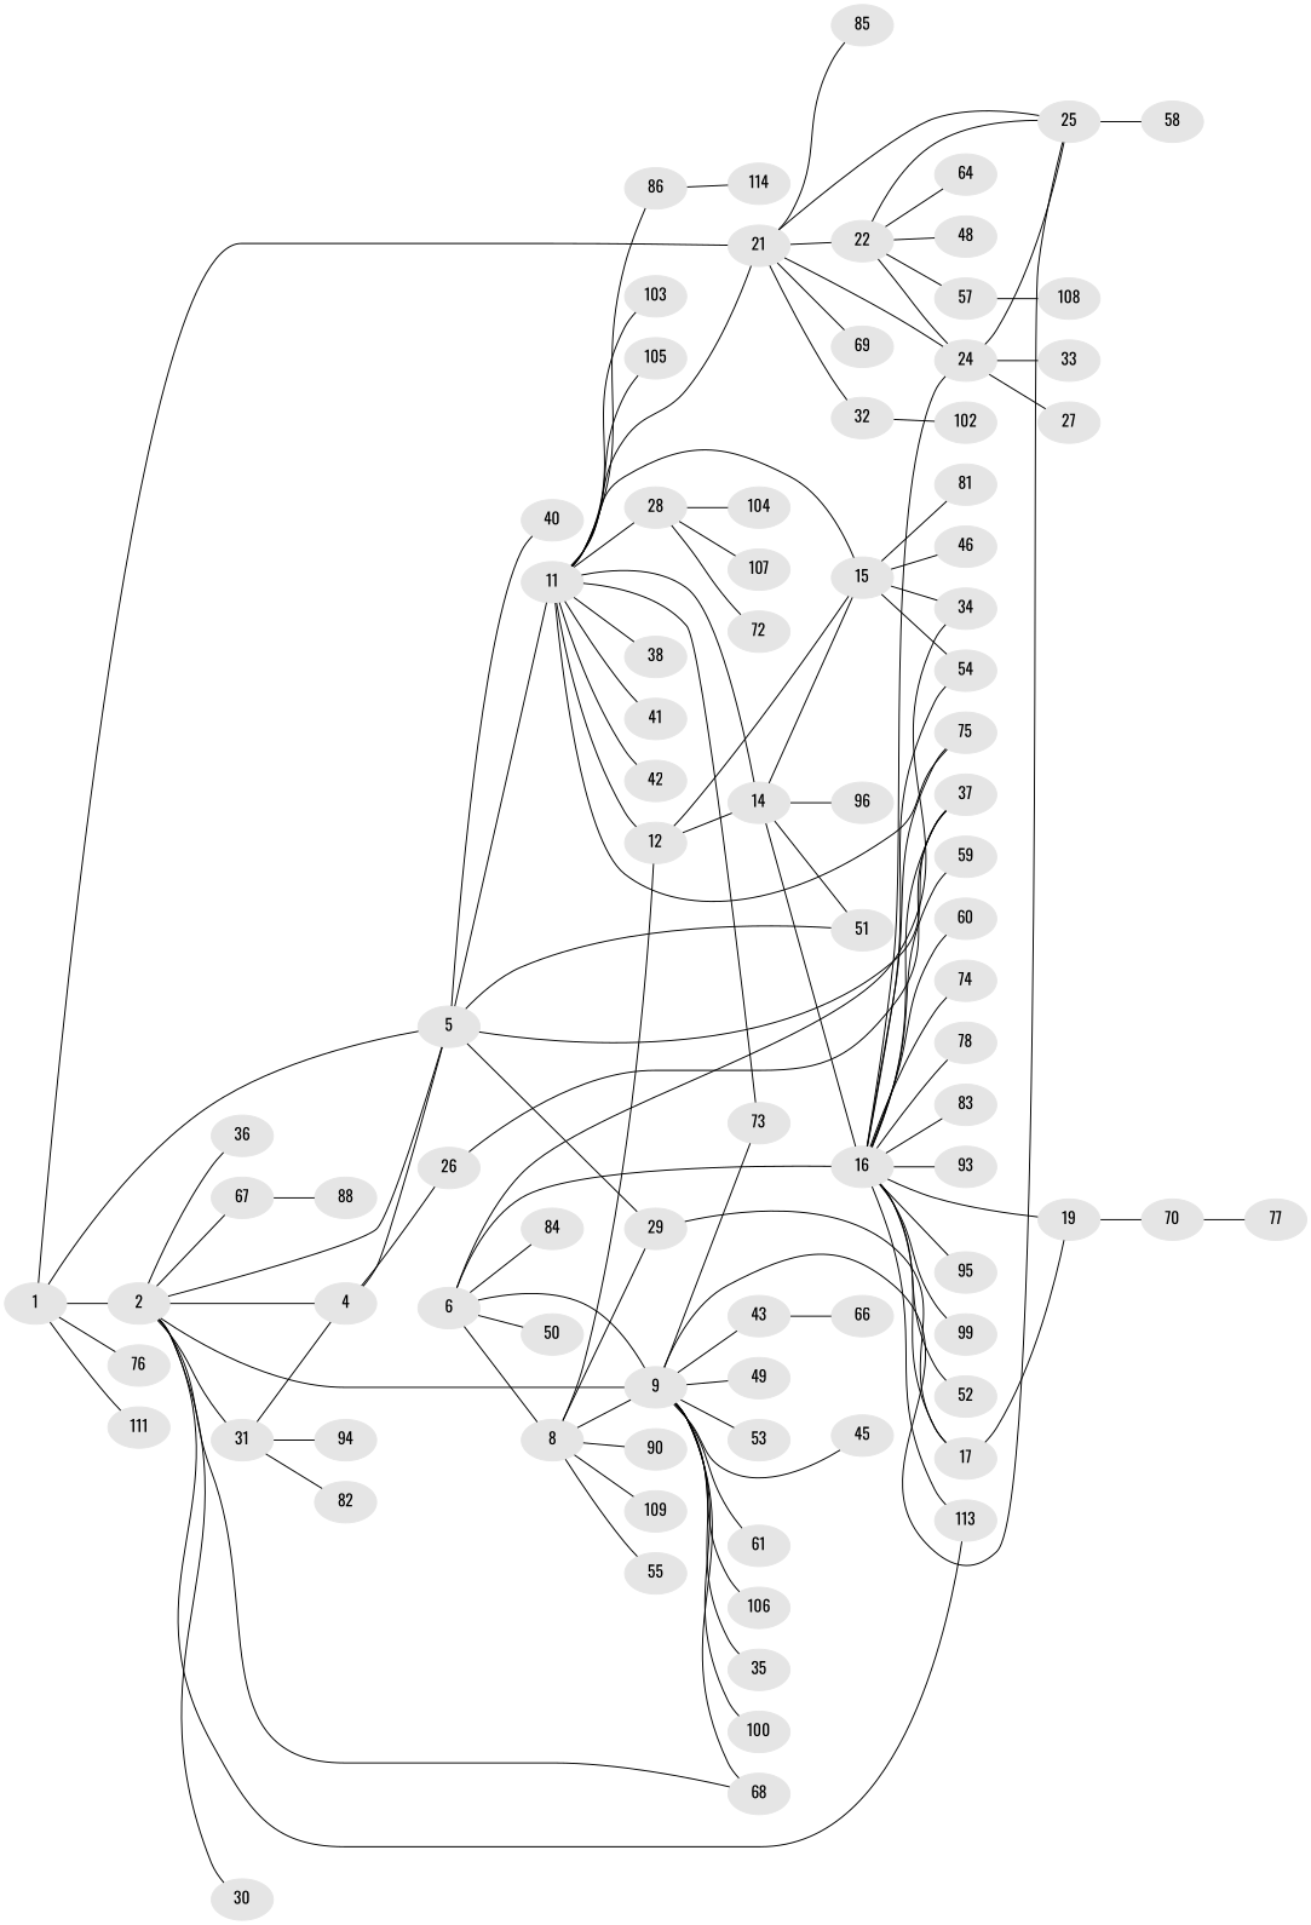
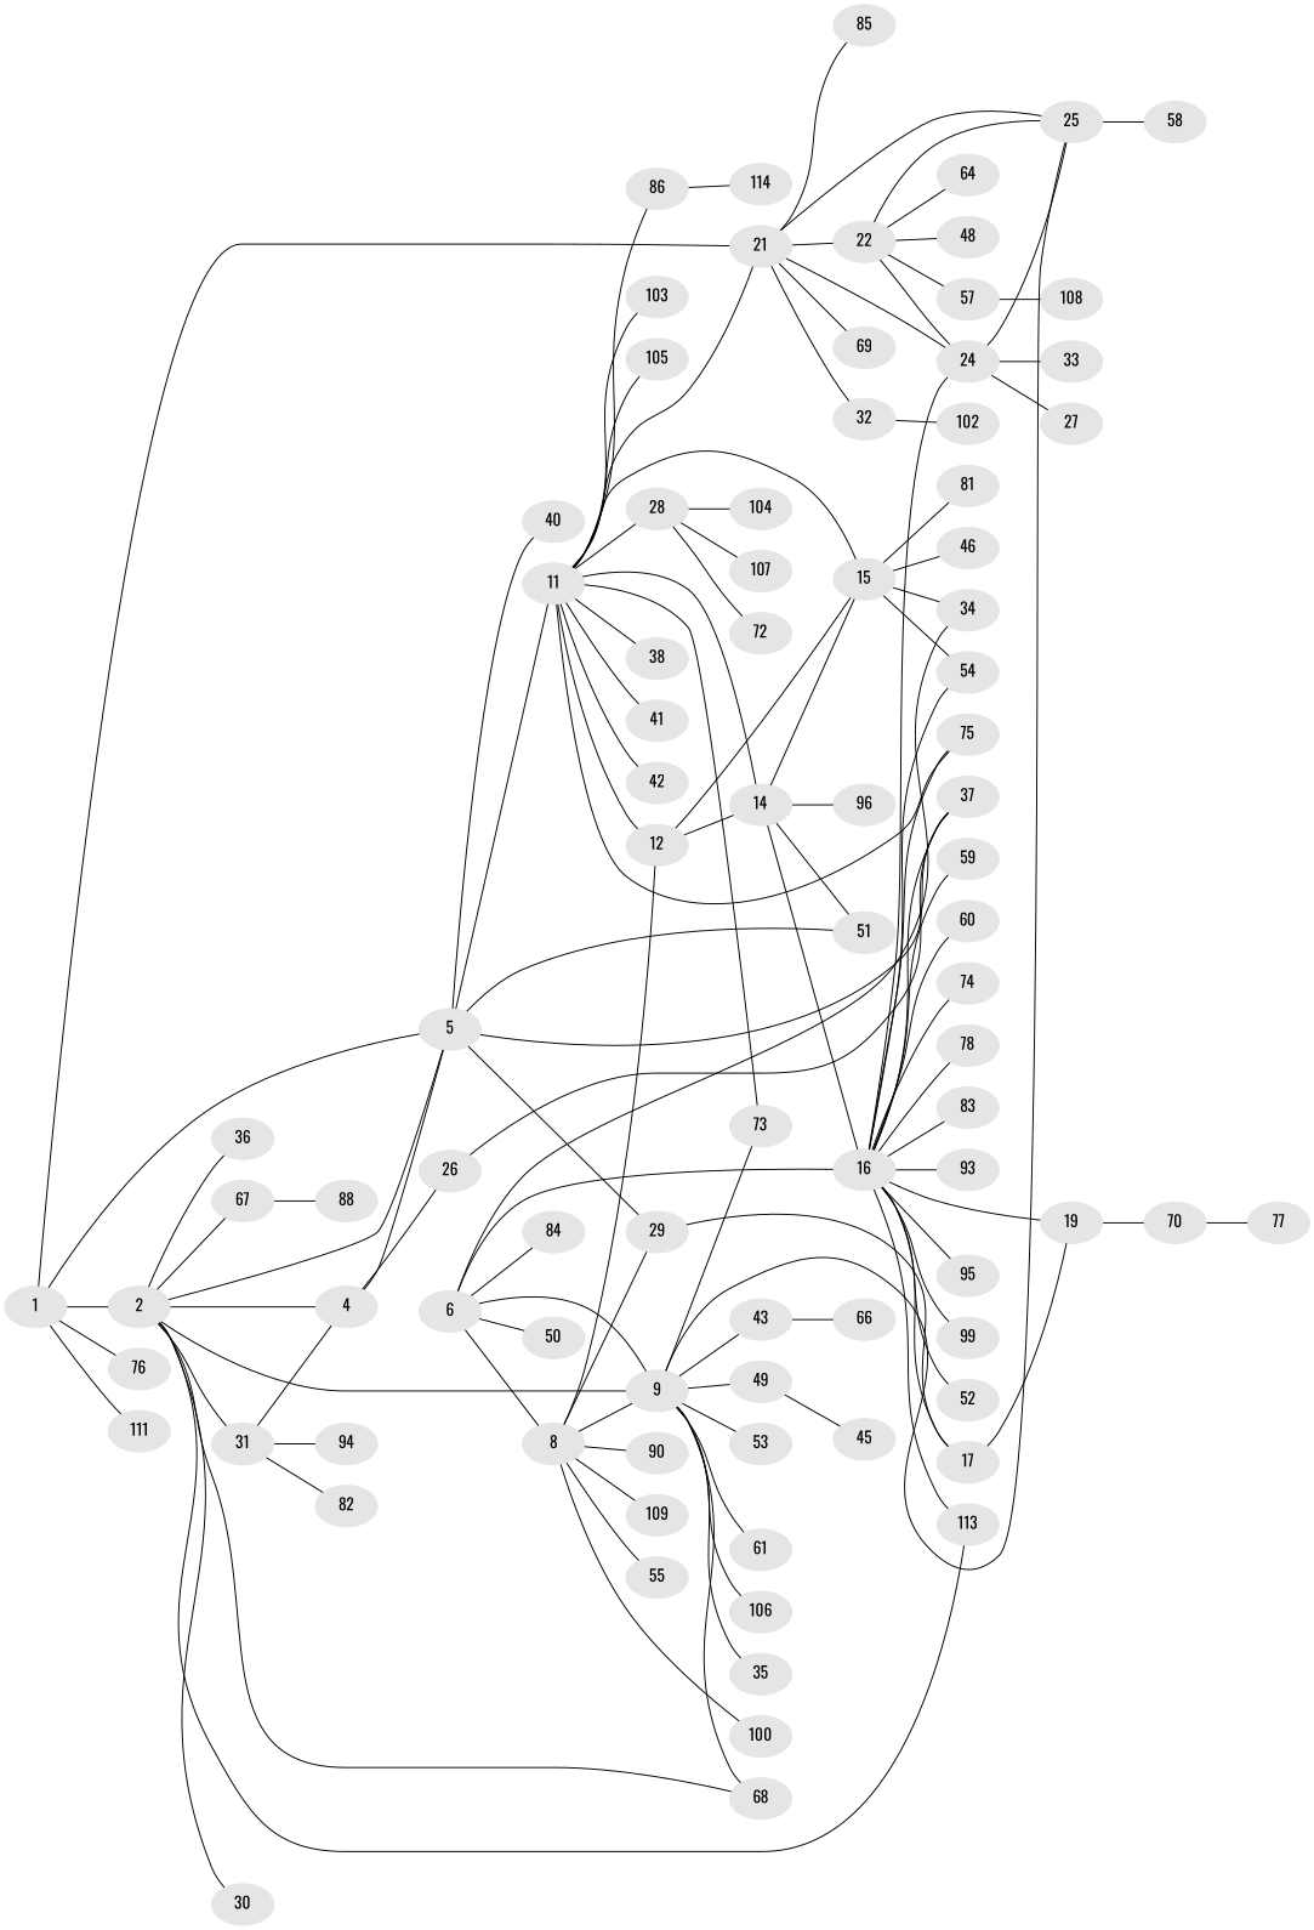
  graph {
    fontname=Oswald
    rankdir=LR
    node [color=gray90 fontname=Oswald style=filled]
    edge [fontname=Oswald]
    1 [super="+56"]
    2 [super="+3"]
    5 [super="+98"]
    21 [super="+87"]
    76
    111
    4
    9 [super="+89"]
    30
    31 [super="+44"]
    36 [super="+62"]
    67
    68
    113
    26 [super="+101"]
    11 [super="+13"]
    29 [super="+79"]
    37 [super="+91"]
    40
    51
    25 [super="+47"]
    24 [super="+65"]
    22 [super="+23"]
    32
    69
    85
    35
    43
    45
    49
    53
    61
    73
    106
    82
    94
    88
    12
    14 [super="+39"]
    15 [super="+71"]
    28 [super="+92"]
    38
    41
    42
    75
    86
    103
    105
    17 [super="+63"]
    19 [super="+20"]
    6 [super="+7"]
    8 [super="+10"]
    16 [super="+18"]
    34
    50 [super="+110"]
    84
    55
    90 [super="+112"]
    100
    109
    54
    52
    59
    60
    74
    78
    83
    93 [super="+97"]
    95
    99
    58
    66
    96
    46
    81
    72
    104
    107
    114
    70
    27
    33
    77
    48
    57 [super="+80"]
    64
    102
    108
    1 -- 2 [weight=2]
    1 -- 5
    1 -- 21
    1 -- 76
    1 -- 111
    2 -- 5 [weight=2]
    2 -- 4 [weight=2]
    2 -- 9
    2 -- 30
    2 -- 31
    2 -- 36
    2 -- 67
    2 -- 68
    2 -- 113
    5 -- 11
    5 -- 29
    5 -- 37
    5 -- 40
    5 -- 51
    21 -- 25
    21 -- 24
    21 -- 22 [weight=2]
    21 -- 32
    21 -- 69
    21 -- 85
    4 -- 5
    4 -- 26
    9 -- 68
    9 -- 25
    9 -- 35
    9 -- 43
-   9 -- 45
+   49 -- 45
    9 -- 49
    9 -- 53
    9 -- 61
    9 -- 73
    9 -- 106
    31 -- 4
    31 -- 82
    31 -- 94
    67 -- 88
    26 -- 37
    11 -- 21
    11 -- 73
    11 -- 12 [weight=2]
    11 -- 14 [weight=2]
    11 -- 15 [weight=2]
    11 -- 28
    11 -- 38
    11 -- 41
    11 -- 42
    11 -- 75
    11 -- 86
    11 -- 103
    11 -- 105
    29 -- 17
    25 -- 58
    24 -- 25
    24 -- 27
    24 -- 33
    22 -- 25 [weight=2]
    22 -- 24 [weight=2]
    22 -- 48
    22 -- 57
    22 -- 64
    32 -- 102
    43 -- 66
    12 -- 14
    12 -- 15
    14 -- 51
    14 -- 15
    14 -- 16
    14 -- 96
    15 -- 34
    15 -- 54
    15 -- 46
    15 -- 81
    28 -- 72
    28 -- 104
    28 -- 107
    86 -- 114
    17 -- 19 [weight=2]
    19 -- 70
    6 -- 9 [weight=2]
    6 -- 8 [weight=4]
    6 -- 16
    6 -- 34
    6 -- 50
    6 -- 84
    8 -- 9 [weight=2]
    8 -- 29
    8 -- 12
    8 -- 55
    8 -- 90
-   9 -- 100
+   8 -- 100
    8 -- 109
    16 -- 113
    16 -- 37
    16 -- 24
    16 -- 75
    16 -- 17 [weight=2]
    16 -- 19 [weight=4]
    16 -- 54
    16 -- 52
    16 -- 59
    16 -- 60
    16 -- 74
    16 -- 78
    16 -- 83
    16 -- 93
    16 -- 95
    16 -- 99
    70 -- 77
    57 -- 108
  }
